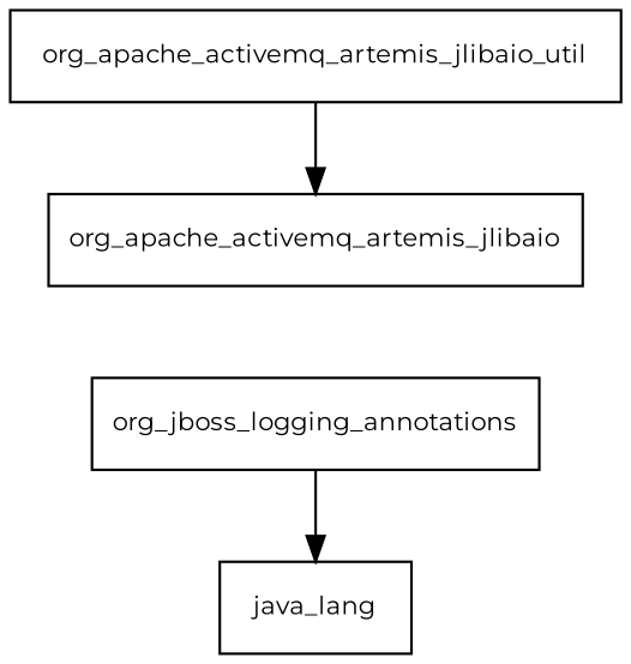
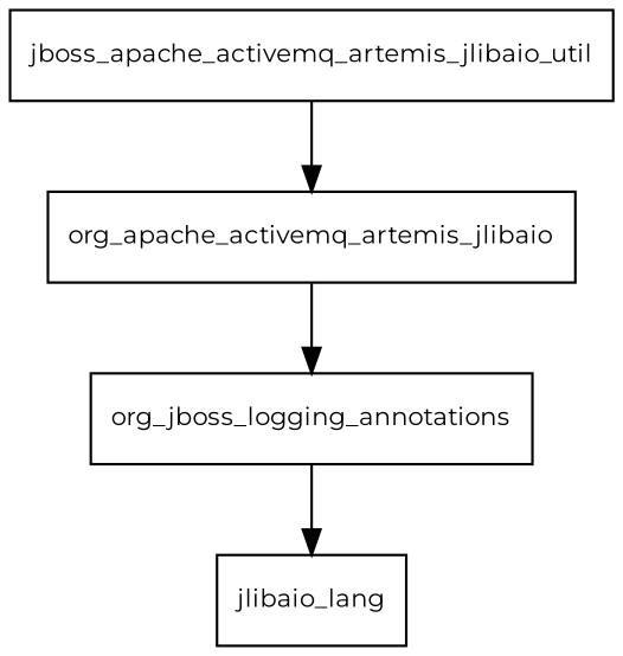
  digraph {
    fontname=Montserrat
    node [fontname=Montserrat fontsize=10.0 shape=box]
    edge [fontname=Montserrat]
    org_apache_activemq_artemis_jlibaio
    org_jboss_logging_annotations
-   java_lang
-   org_apache_activemq_artemis_jlibaio_util
+   java_lang [label=jlibaio_lang]
+   org_apache_activemq_artemis_jlibaio_util [label=jboss_apache_activemq_artemis_jlibaio_util]
+   org_apache_activemq_artemis_jlibaio -> org_jboss_logging_annotations
    org_jboss_logging_annotations -> java_lang
    org_apache_activemq_artemis_jlibaio_util -> org_apache_activemq_artemis_jlibaio
  }
